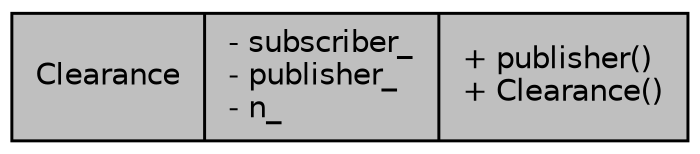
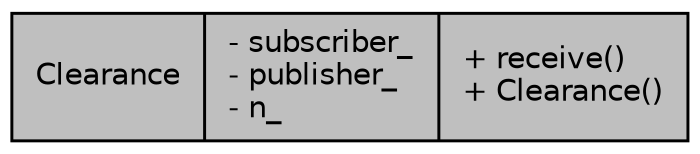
  digraph {
    rankdir=LR
-   n1 [color=black fillcolor=grey75 fontcolor=black fontname=Helvetica fontsize=10 height=0.2 label="{Clearance\n|- subscriber_\l- publisher_\l- n_\l|+ publisher()\l+ Clearance()\l}" shape=record style=filled width=0.4]
+   n1 [color=black fillcolor=grey75 fontcolor=black fontname=Helvetica fontsize=10 height=0.2 label="{Clearance\n|- subscriber_\l- publisher_\l- n_\l|+ receive()\l+ Clearance()\l}" shape=record style=filled width=0.4]
  }
